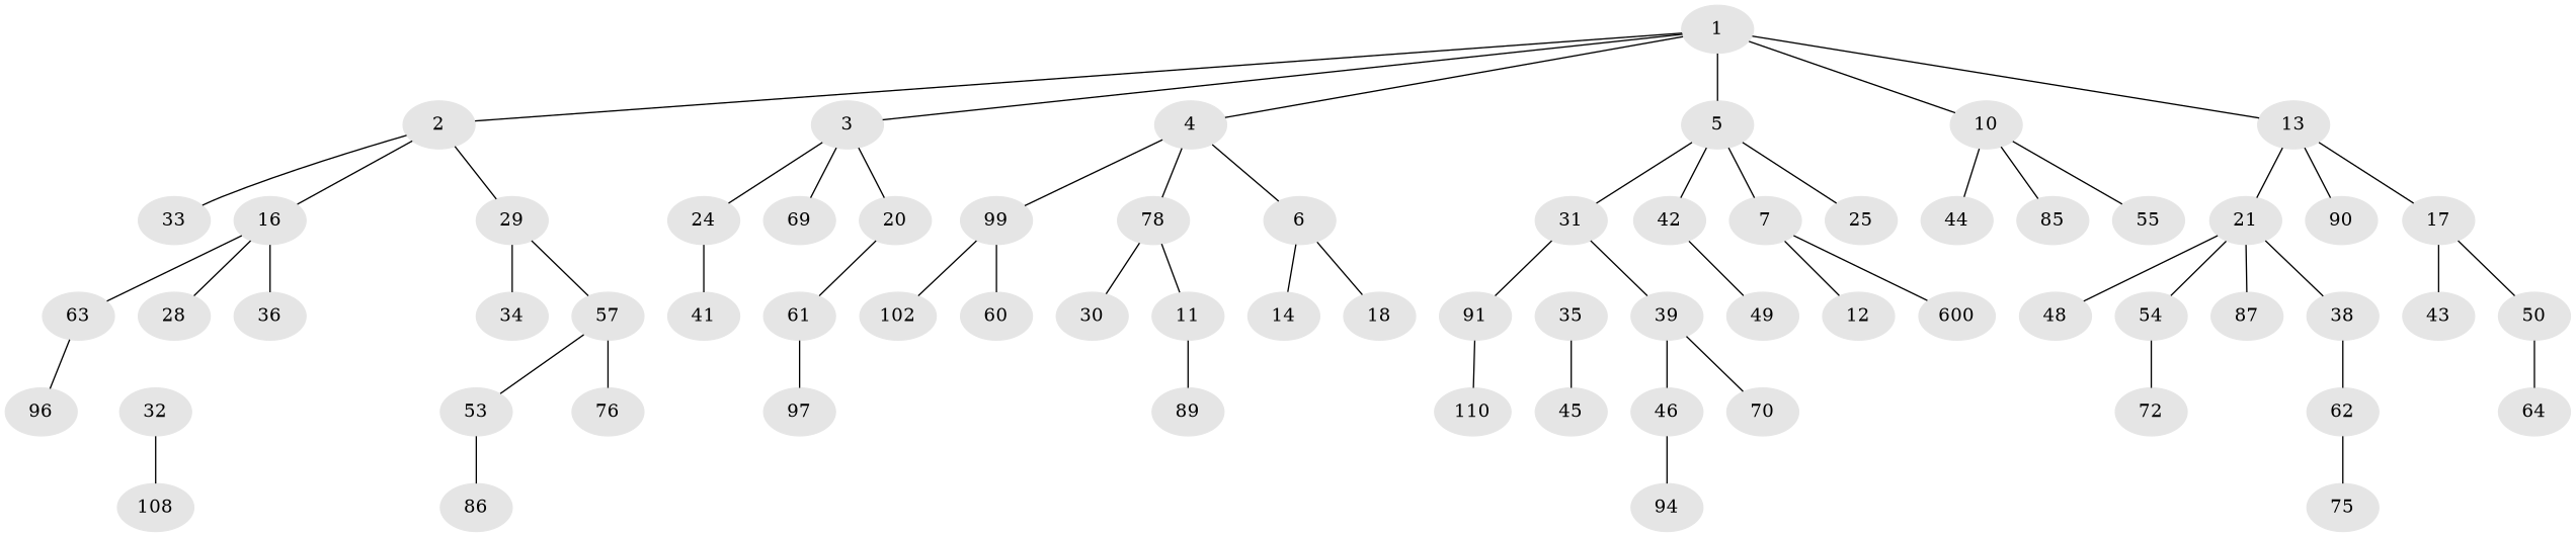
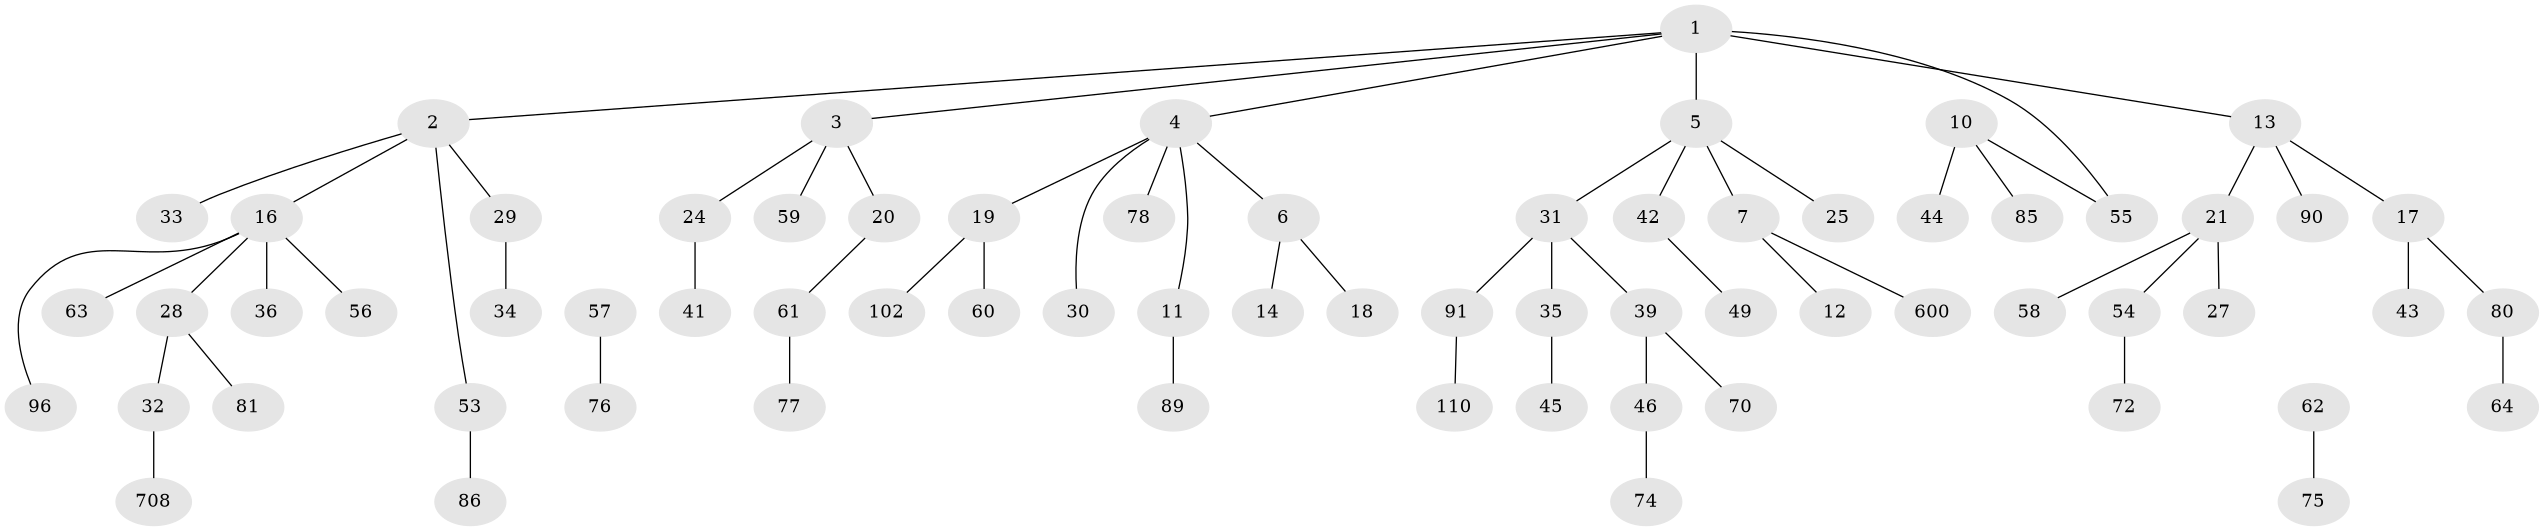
  graph {
    node [color=gray90 style=filled]
    1 [super="+22"]
    2 [super="+104"]
    3 [super="+9"]
    4 [super="+8"]
    5 [super="+15"]
    10 [super="+26"]
    13 [super="+86"]
    16 [super="+37"]
    29 [super="+77"]
    33 [super="+99"]
    53 [super="+67"]
    20
    24 [super="+103"]
-   59 [super="+94" label=69]
+   59 [super="+94"]
    6 [super="+71"]
    11 [super="+58"]
-   19 [super="+51" label=99]
+   19 [super="+51"]
    30
    78
    7 [super="+83"]
    25
    31 [super="+52"]
    42 [super="+96"]
    44
    55 [super="+87"]
    85
    17
    21 [super="+23"]
    90
    28
    36 [super="+105"]
+   56
    63
    n34 [label=96]
    34
    57 [super="+101"]
    n37 [label=86 super="+93"]
    61 [super="+106"]
    41
    14 [super="+79"]
    18 [super="+98"]
    89
    60
    102
    12
    n46 [label=600]
    35 [super="+40"]
    39 [super="+69"]
    91
    49 [super="+109"]
    43
-   50
-   27 [super="+47" label=87]
-   38
-   48
+   50 [label=80]
+   27 [super="+47"]
+   48 [label=58]
    54 [super="+66"]
    32 [super="+65"]
+   81
    64 [super="+68"]
-   97
+   97 [label=77]
    62 [super="+95"]
    72 [super="+73"]
-   108
+   108 [label=708]
    76
    45 [super="+107"]
    46 [super="+88"]
    70
    110
    75 [super="+84"]
-   74 [super="+80" label=94]
+   74 [super="+80"]
    1 -- 2
    1 -- 3
    1 -- 4
    1 -- 5
-   1 -- 10
+   1 -- 55
    1 -- 13
    2 -- 16
    2 -- 29
    2 -- 33
-   57 -- 53
+   2 -- 53
    3 -- 20
    3 -- 24
    3 -- 59
    4 -- 6
-   78 -- 11
+   4 -- 11
    4 -- 19
-   78 -- 30
+   4 -- 30
    4 -- 78
    5 -- 7
    5 -- 25
    5 -- 31
    5 -- 42
    10 -- 44
    10 -- 55
    10 -- 85
    13 -- 17
    13 -- 21
    13 -- 90
    16 -- 28
    16 -- 36
+   16 -- 56
    16 -- 63
-   63 -- n34
+   16 -- n34
    29 -- 34
-   29 -- 57
    53 -- n37
    20 -- 61
    24 -- 41
    6 -- 14
    6 -- 18
    11 -- 89
    19 -- 60
    19 -- 102
    7 -- 12
    7 -- n46
+   31 -- 35
    31 -- 39
    31 -- 91
    42 -- 49
    17 -- 43
    17 -- 50
    21 -- 27
-   21 -- 38
    21 -- 48
    21 -- 54
+   28 -- 32
+   28 -- 81
    57 -- 76
    61 -- 97
    35 -- 45
    39 -- 46
    39 -- 70
    91 -- 110
    50 -- 64
-   38 -- 62
    54 -- 72
    32 -- 108
    62 -- 75
    46 -- 74
  }
